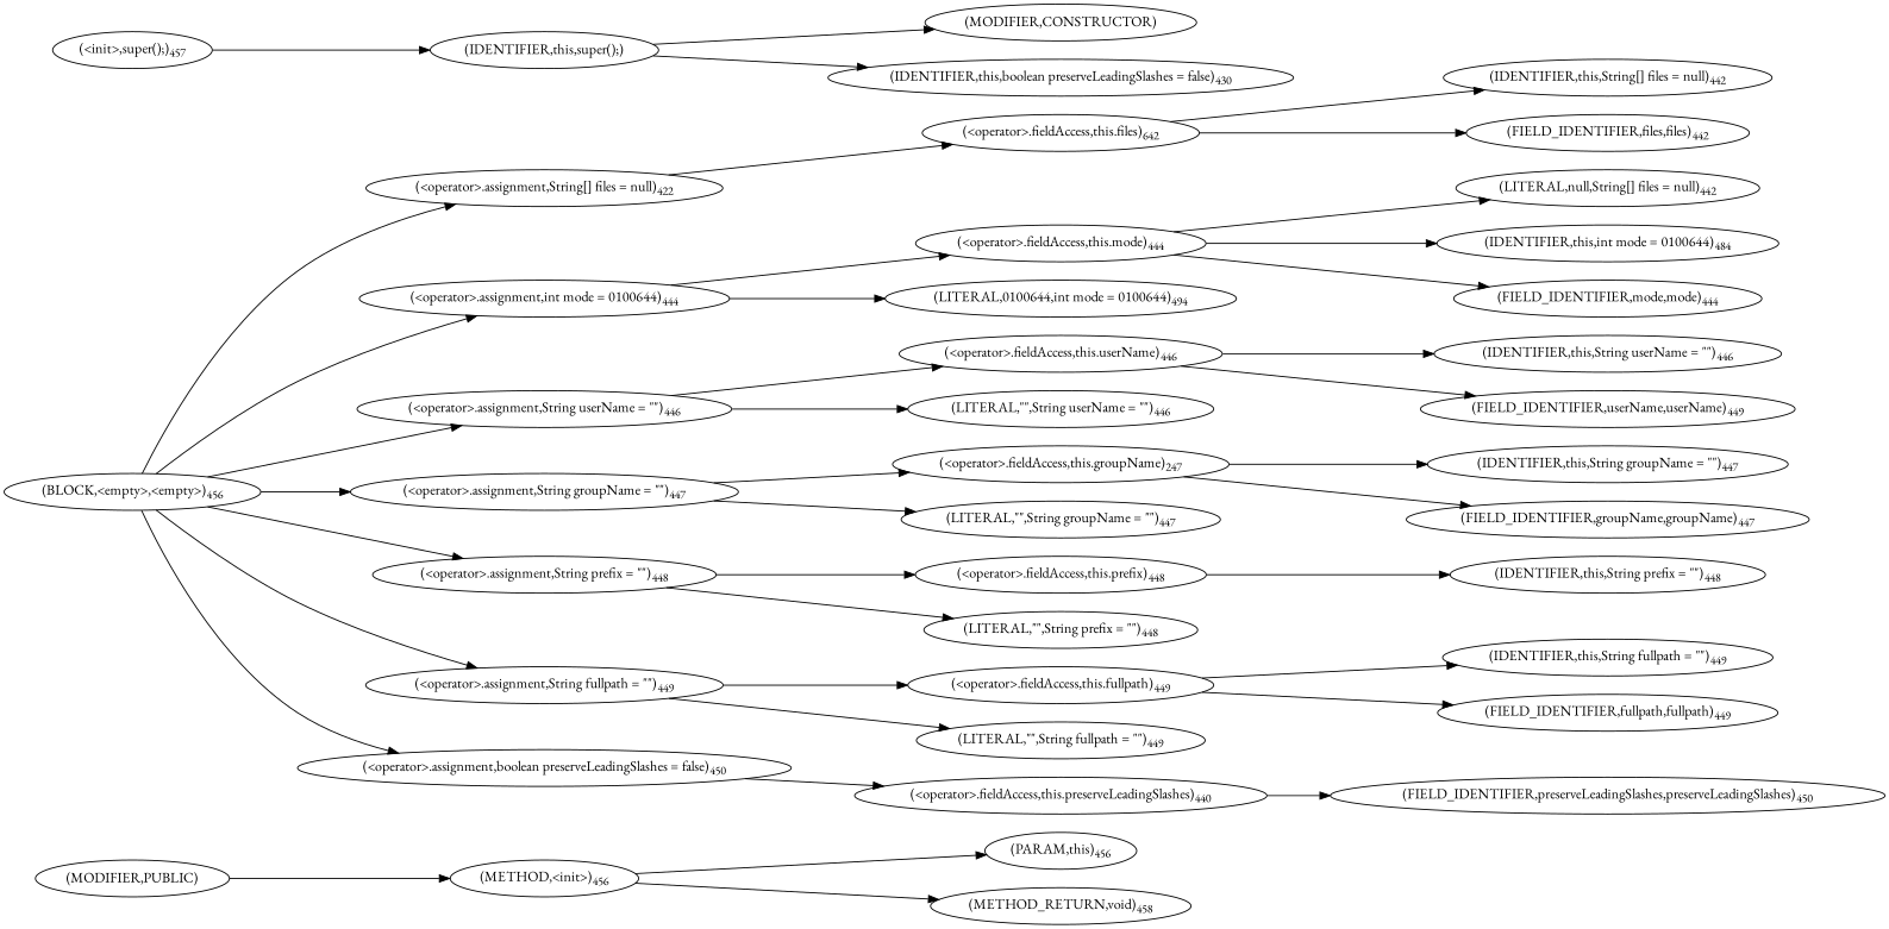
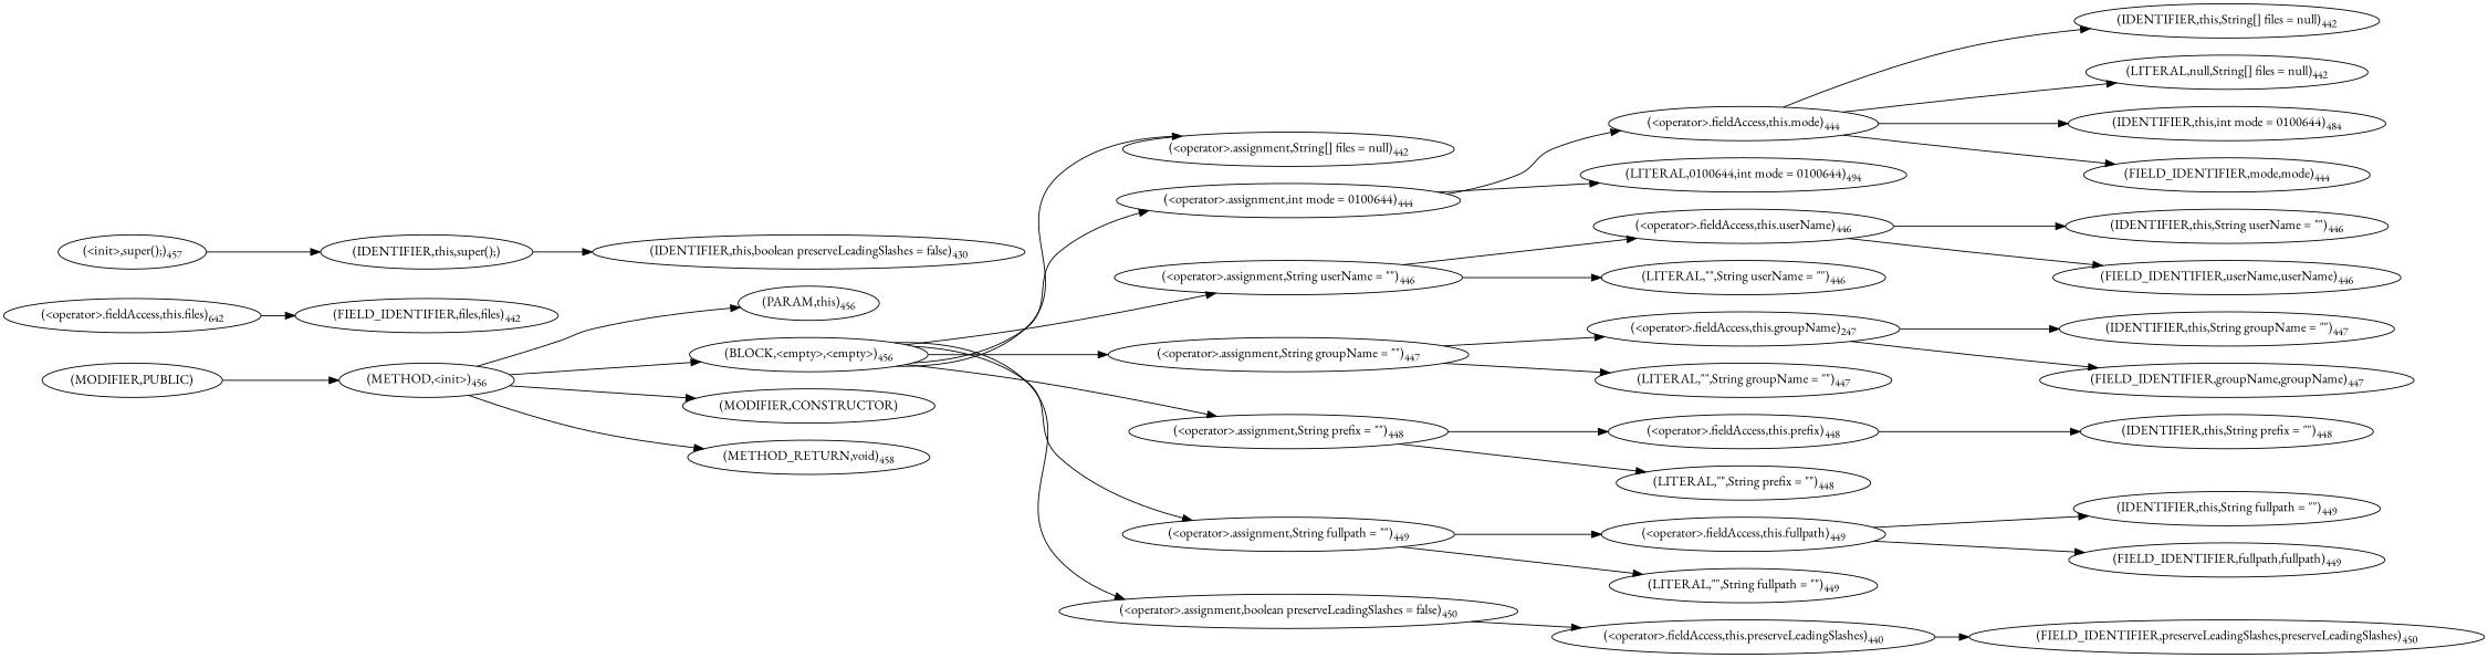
  digraph {
    fontname="EB Garamond"
    rankdir=LR
    node [fontname="EB Garamond"]
    edge [fontname="EB Garamond"]
    n1 [label=<(METHOD,&lt;init&gt;)<SUB>456</SUB>>]
    n2 [label=<(PARAM,this)<SUB>456</SUB>>]
    n3 [label=<(BLOCK,&lt;empty&gt;,&lt;empty&gt;)<SUB>456</SUB>>]
    n4 [label=<(MODIFIER,CONSTRUCTOR)>]
    n5 [label=<(METHOD_RETURN,void)<SUB>458</SUB>>]
-   n6 [label=<(&lt;operator&gt;.assignment,String[] files = null)<SUB>422</SUB>>]
+   n6 [label=<(&lt;operator&gt;.assignment,String[] files = null)<SUB>442</SUB>>]
    n7 [label=<(&lt;operator&gt;.assignment,int mode = 0100644)<SUB>444</SUB>>]
    n8 [label=<(&lt;operator&gt;.assignment,String userName = &quot;&quot;)<SUB>446</SUB>>]
    n9 [label=<(&lt;operator&gt;.assignment,String groupName = &quot;&quot;)<SUB>447</SUB>>]
    n10 [label=<(&lt;operator&gt;.assignment,String prefix = &quot;&quot;)<SUB>448</SUB>>]
    n11 [label=<(&lt;operator&gt;.assignment,String fullpath = &quot;&quot;)<SUB>449</SUB>>]
    n12 [label=<(&lt;operator&gt;.assignment,boolean preserveLeadingSlashes = false)<SUB>450</SUB>>]
    n13 [label=<(MODIFIER,PUBLIC)>]
    n14 [label=<(&lt;operator&gt;.fieldAccess,this.files)<SUB>642</SUB>>]
    n15 [label=<(&lt;operator&gt;.fieldAccess,this.mode)<SUB>444</SUB>>]
    n16 [label=<(LITERAL,0100644,int mode = 0100644)<SUB>494</SUB>>]
    n17 [label=<(&lt;operator&gt;.fieldAccess,this.userName)<SUB>446</SUB>>]
    n18 [label=<(LITERAL,&quot;&quot;,String userName = &quot;&quot;)<SUB>446</SUB>>]
    n19 [label=<(&lt;operator&gt;.fieldAccess,this.groupName)<SUB>247</SUB>>]
    n20 [label=<(LITERAL,&quot;&quot;,String groupName = &quot;&quot;)<SUB>447</SUB>>]
    n21 [label=<(&lt;operator&gt;.fieldAccess,this.prefix)<SUB>448</SUB>>]
    n22 [label=<(LITERAL,&quot;&quot;,String prefix = &quot;&quot;)<SUB>448</SUB>>]
    n23 [label=<(&lt;operator&gt;.fieldAccess,this.fullpath)<SUB>449</SUB>>]
    n24 [label=<(LITERAL,&quot;&quot;,String fullpath = &quot;&quot;)<SUB>449</SUB>>]
    n25 [label=<(&lt;operator&gt;.fieldAccess,this.preserveLeadingSlashes)<SUB>440</SUB>>]
    n26 [label=<(&lt;init&gt;,super();)<SUB>457</SUB>>]
    n27 [label=<(IDENTIFIER,this,super();)>]
    n28 [label=<(IDENTIFIER,this,String[] files = null)<SUB>442</SUB>>]
    n29 [label=<(FIELD_IDENTIFIER,files,files)<SUB>442</SUB>>]
    n30 [label=<(LITERAL,null,String[] files = null)<SUB>442</SUB>>]
    n31 [label=<(IDENTIFIER,this,int mode = 0100644)<SUB>484</SUB>>]
    n32 [label=<(FIELD_IDENTIFIER,mode,mode)<SUB>444</SUB>>]
    n33 [label=<(IDENTIFIER,this,String userName = &quot;&quot;)<SUB>446</SUB>>]
-   n34 [label=<(FIELD_IDENTIFIER,userName,userName)<SUB>449</SUB>>]
+   n34 [label=<(FIELD_IDENTIFIER,userName,userName)<SUB>446</SUB>>]
    n35 [label=<(IDENTIFIER,this,String groupName = &quot;&quot;)<SUB>447</SUB>>]
    n36 [label=<(FIELD_IDENTIFIER,groupName,groupName)<SUB>447</SUB>>]
    n37 [label=<(IDENTIFIER,this,String prefix = &quot;&quot;)<SUB>448</SUB>>]
    n38 [label=<(IDENTIFIER,this,String fullpath = &quot;&quot;)<SUB>449</SUB>>]
    n39 [label=<(FIELD_IDENTIFIER,fullpath,fullpath)<SUB>449</SUB>>]
    n40 [label=<(FIELD_IDENTIFIER,preserveLeadingSlashes,preserveLeadingSlashes)<SUB>450</SUB>>]
    n41 [label=<(IDENTIFIER,this,boolean preserveLeadingSlashes = false)<SUB>430</SUB>>]
    n1 -> n2
-   n27 -> n4
+   n1 -> n3
+   n1 -> n4
    n1 -> n5
    n3 -> n6
    n3 -> n7
    n3 -> n8
    n3 -> n9
    n3 -> n10
    n3 -> n11
    n3 -> n12
-   n6 -> n14
    n7 -> n15
    n7 -> n16
    n8 -> n17
    n8 -> n18
    n9 -> n19
    n9 -> n20
    n10 -> n21
    n10 -> n22
    n11 -> n23
    n11 -> n24
    n12 -> n25
    n13 -> n1
-   n14 -> n28
+   n15 -> n28
    n14 -> n29
    n15 -> n30
    n15 -> n31
    n15 -> n32
    n17 -> n33
    n17 -> n34
    n19 -> n35
    n19 -> n36
    n21 -> n37
    n23 -> n38
    n23 -> n39
    n25 -> n40
    n26 -> n27
    n27 -> n41
  }
